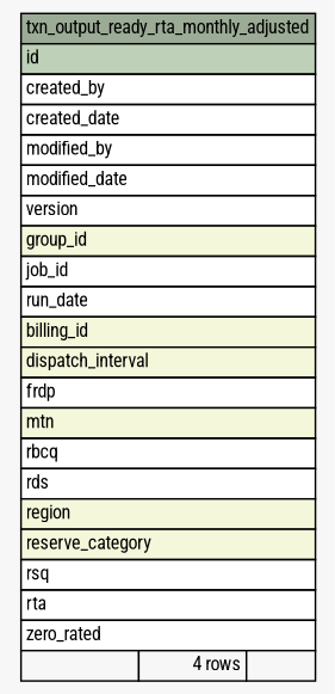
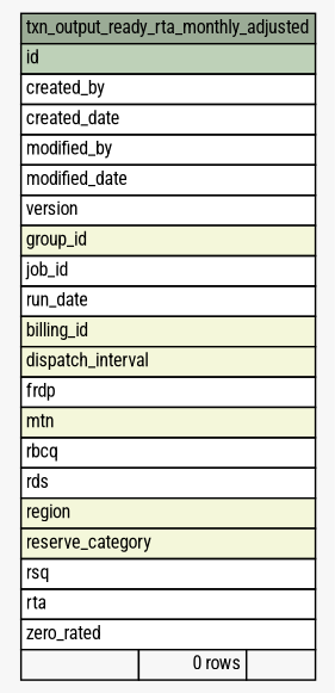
  digraph {
    bgcolor="#f7f7f7"
    fontname="Roboto Condensed"
    fontsize=11
    nodesep=0.18
    rankdir=TB
    ranksep=0.46
-   n1 [fontname="Roboto Condensed" fontsize=11 label=<     <TABLE BORDER="0" CELLBORDER="1" CELLSPACING="0" BGCOLOR="#ffffff">       <TR><TD COLSPAN="3" BGCOLOR="#9bab96" ALIGN="CENTER">txn_output_ready_rta_monthly_adjusted</TD></TR>       <TR><TD PORT="id" COLSPAN="3" BGCOLOR="#bed1b8" ALIGN="LEFT">id</TD></TR>       <TR><TD PORT="created_by" COLSPAN="3" ALIGN="LEFT">created_by</TD></TR>       <TR><TD PORT="created_date" COLSPAN="3" ALIGN="LEFT">created_date</TD></TR>       <TR><TD PORT="modified_by" COLSPAN="3" ALIGN="LEFT">modified_by</TD></TR>       <TR><TD PORT="modified_date" COLSPAN="3" ALIGN="LEFT">modified_date</TD></TR>       <TR><TD PORT="version" COLSPAN="3" ALIGN="LEFT">version</TD></TR>       <TR><TD PORT="group_id" COLSPAN="3" BGCOLOR="#f4f7da" ALIGN="LEFT">group_id</TD></TR>       <TR><TD PORT="job_id" COLSPAN="3" ALIGN="LEFT">job_id</TD></TR>       <TR><TD PORT="run_date" COLSPAN="3" ALIGN="LEFT">run_date</TD></TR>       <TR><TD PORT="billing_id" COLSPAN="3" BGCOLOR="#f4f7da" ALIGN="LEFT">billing_id</TD></TR>       <TR><TD PORT="dispatch_interval" COLSPAN="3" BGCOLOR="#f4f7da" ALIGN="LEFT">dispatch_interval</TD></TR>       <TR><TD PORT="frdp" COLSPAN="3" ALIGN="LEFT">frdp</TD></TR>       <TR><TD PORT="mtn" COLSPAN="3" BGCOLOR="#f4f7da" ALIGN="LEFT">mtn</TD></TR>       <TR><TD PORT="rbcq" COLSPAN="3" ALIGN="LEFT">rbcq</TD></TR>       <TR><TD PORT="rds" COLSPAN="3" ALIGN="LEFT">rds</TD></TR>       <TR><TD PORT="region" COLSPAN="3" BGCOLOR="#f4f7da" ALIGN="LEFT">region</TD></TR>       <TR><TD PORT="reserve_category" COLSPAN="3" BGCOLOR="#f4f7da" ALIGN="LEFT">reserve_category</TD></TR>       <TR><TD PORT="rsq" COLSPAN="3" ALIGN="LEFT">rsq</TD></TR>       <TR><TD PORT="rta" COLSPAN="3" ALIGN="LEFT">rta</TD></TR>       <TR><TD PORT="zero_rated" COLSPAN="3" ALIGN="LEFT">zero_rated</TD></TR>       <TR><TD ALIGN="LEFT" BGCOLOR="#f7f7f7">  </TD><TD ALIGN="RIGHT" BGCOLOR="#f7f7f7">4 rows</TD><TD ALIGN="RIGHT" BGCOLOR="#f7f7f7">  </TD></TR>     </TABLE>> shape=plaintext]
+   n1 [fontname="Roboto Condensed" fontsize=11 label=<     <TABLE BORDER="0" CELLBORDER="1" CELLSPACING="0" BGCOLOR="#ffffff">       <TR><TD COLSPAN="3" BGCOLOR="#9bab96" ALIGN="CENTER">txn_output_ready_rta_monthly_adjusted</TD></TR>       <TR><TD PORT="id" COLSPAN="3" BGCOLOR="#bed1b8" ALIGN="LEFT">id</TD></TR>       <TR><TD PORT="created_by" COLSPAN="3" ALIGN="LEFT">created_by</TD></TR>       <TR><TD PORT="created_date" COLSPAN="3" ALIGN="LEFT">created_date</TD></TR>       <TR><TD PORT="modified_by" COLSPAN="3" ALIGN="LEFT">modified_by</TD></TR>       <TR><TD PORT="modified_date" COLSPAN="3" ALIGN="LEFT">modified_date</TD></TR>       <TR><TD PORT="version" COLSPAN="3" ALIGN="LEFT">version</TD></TR>       <TR><TD PORT="group_id" COLSPAN="3" BGCOLOR="#f4f7da" ALIGN="LEFT">group_id</TD></TR>       <TR><TD PORT="job_id" COLSPAN="3" ALIGN="LEFT">job_id</TD></TR>       <TR><TD PORT="run_date" COLSPAN="3" ALIGN="LEFT">run_date</TD></TR>       <TR><TD PORT="billing_id" COLSPAN="3" BGCOLOR="#f4f7da" ALIGN="LEFT">billing_id</TD></TR>       <TR><TD PORT="dispatch_interval" COLSPAN="3" BGCOLOR="#f4f7da" ALIGN="LEFT">dispatch_interval</TD></TR>       <TR><TD PORT="frdp" COLSPAN="3" ALIGN="LEFT">frdp</TD></TR>       <TR><TD PORT="mtn" COLSPAN="3" BGCOLOR="#f4f7da" ALIGN="LEFT">mtn</TD></TR>       <TR><TD PORT="rbcq" COLSPAN="3" ALIGN="LEFT">rbcq</TD></TR>       <TR><TD PORT="rds" COLSPAN="3" ALIGN="LEFT">rds</TD></TR>       <TR><TD PORT="region" COLSPAN="3" BGCOLOR="#f4f7da" ALIGN="LEFT">region</TD></TR>       <TR><TD PORT="reserve_category" COLSPAN="3" BGCOLOR="#f4f7da" ALIGN="LEFT">reserve_category</TD></TR>       <TR><TD PORT="rsq" COLSPAN="3" ALIGN="LEFT">rsq</TD></TR>       <TR><TD PORT="rta" COLSPAN="3" ALIGN="LEFT">rta</TD></TR>       <TR><TD PORT="zero_rated" COLSPAN="3" ALIGN="LEFT">zero_rated</TD></TR>       <TR><TD ALIGN="LEFT" BGCOLOR="#f7f7f7">  </TD><TD ALIGN="RIGHT" BGCOLOR="#f7f7f7">0 rows</TD><TD ALIGN="RIGHT" BGCOLOR="#f7f7f7">  </TD></TR>     </TABLE>> shape=plaintext]
  }
